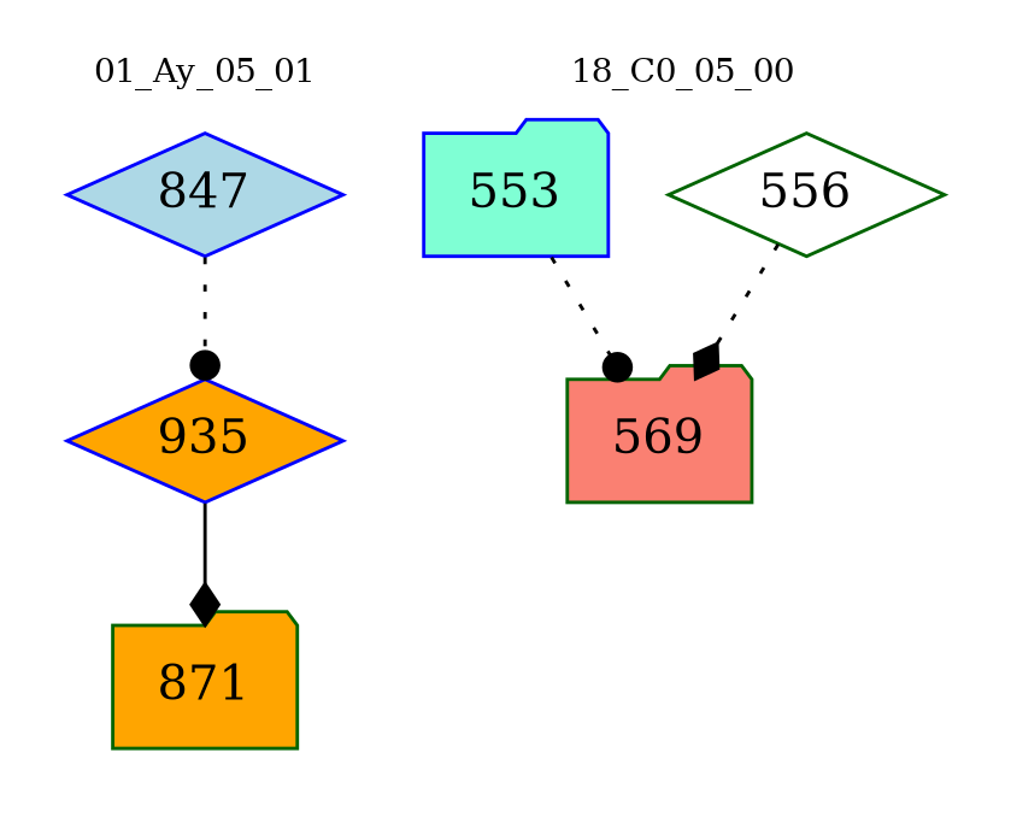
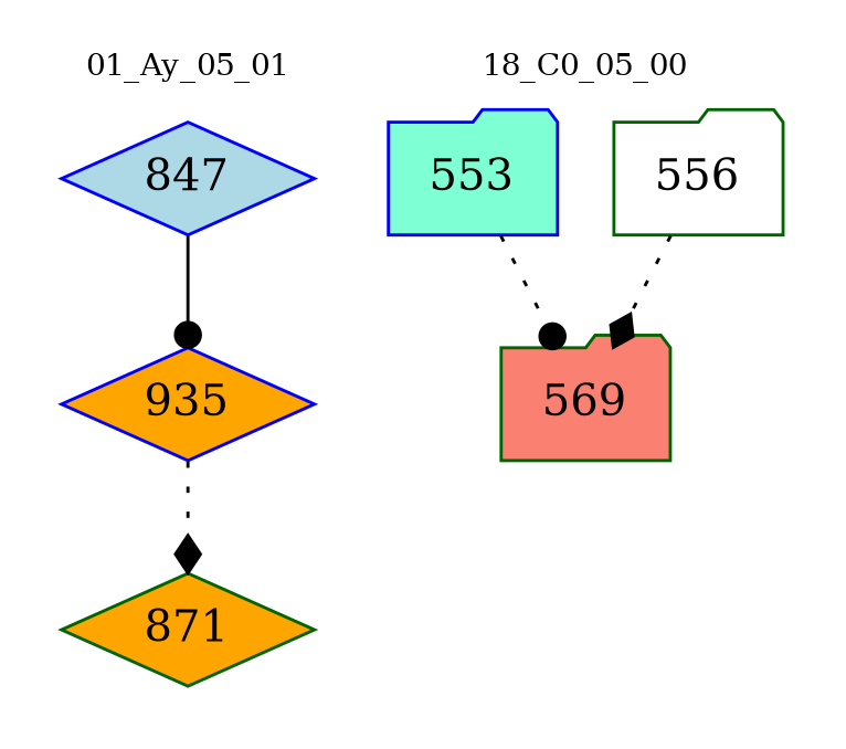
  digraph {
    node [color=blue fillcolor=orange shape=diamond style=filled]
    edge [arrowhead=dot color=black style=solid]
    n1 [fillcolor=lightblue label=847]
    n2 [label=935]
-   n3 [color=darkgreen label=871 shape=folder]
-   n4 [color=darkgreen fillcolor=white label=556]
+   n3 [color=darkgreen label=871]
+   n4 [color=darkgreen fillcolor=white label=556 shape=folder]
    n5 [fillcolor=aquamarine label=553 shape=folder]
    n6 [color=darkgreen fillcolor=salmon label=569 shape=folder]
    subgraph cluster_1 {
      color=white
      fontsize=10
      label="01_Ay_05_01"
      n1
      n2
      n3
    }
    subgraph cluster_2 {
      color=white
      fontsize=10
      label="18_C0_05_00"
      n4
      n5
      n6
    }
-   n1 -> n2 [style=dotted]
-   n2 -> n3 [arrowhead=diamond]
+   n1 -> n2
+   n2 -> n3 [arrowhead=diamond style=dotted]
    n4 -> n6 [arrowhead=diamond style=dotted]
    n5 -> n6 [style=dotted]
  }
